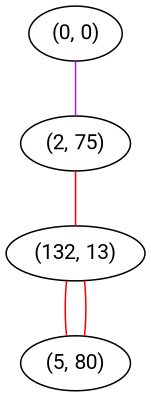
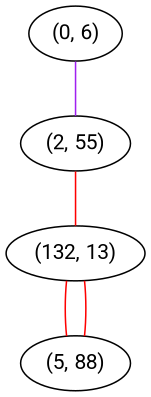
  graph {
    fontname=Roboto
    node [fontname=Roboto]
    edge [color=red fontname=Roboto weight=1]
    "(132, 13)"
-   "(5, 80)"
-   "(0, 0)"
-   "(2, 75)"
+   "(5, 80)" [label="(5, 88)"]
+   "(0, 0)" [label="(0, 6)"]
+   "(2, 75)" [label="(2, 55)"]
    "(132, 13)" -- "(5, 80)"
    "(132, 13)" -- "(5, 80)"
    "(0, 0)" -- "(2, 75)" [color=purple weight=4]
    "(2, 75)" -- "(132, 13)"
  }
